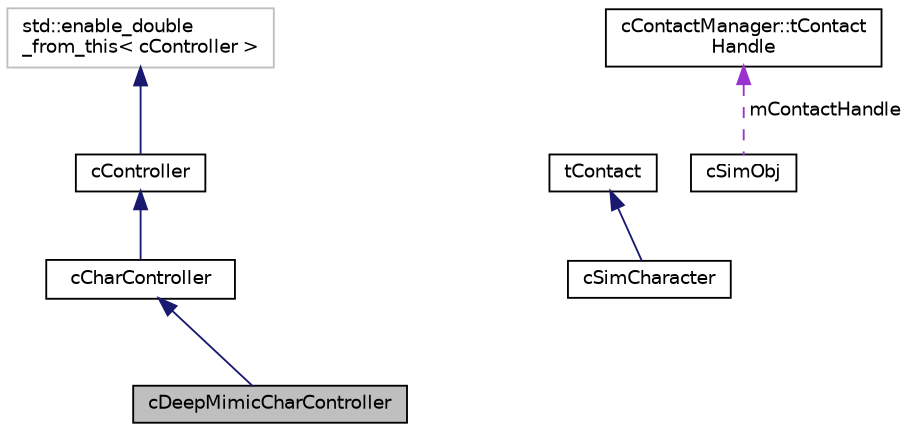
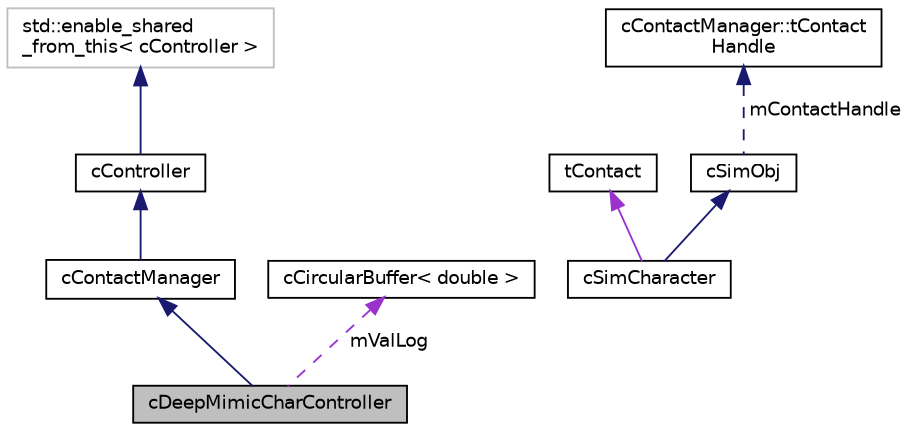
  digraph {
    node [color=black fillcolor=white fontname=Helvetica fontsize=10 shape=record style=filled]
    edge [color=midnightblue dir=back fontname=Helvetica fontsize=10 labelfontname=Helvetica labelfontsize=10 style=solid]
    n1 [fillcolor=grey75 fontcolor=black height=0.2 label=cDeepMimicCharController width=0.4]
-   n2 [height=0.2 label=cCharController width=0.4]
+   n2 [height=0.2 label=cContactManager width=0.4]
    n3 [height=0.2 label=cController width=0.4]
-   n4 [color=grey75 height=0.2 label="std::enable_double\l_from_this\< cController \>" width=0.4]
+   n4 [color=grey75 height=0.2 label="std::enable_shared\l_from_this\< cController \>" width=0.4]
    n5 [height=0.2 label=cSimCharacter width=0.4]
    n6 [height=0.2 label=tContact width=0.4]
    n7 [height=0.2 label=cSimObj width=0.4]
    n8 [height=0.2 label="cContactManager::tContact\lHandle" width=0.4]
+   n9 [height=0.2 label="cCircularBuffer\< double \>" width=0.4]
    n2 -> n1
    n3 -> n2
    n4 -> n3
-   n6 -> n5
-   n8 -> n7 [color=darkorchid3 label=" mContactHandle" style=dashed]
+   n6 -> n5 [color=darkorchid3]
+   n7 -> n5
+   n8 -> n7 [label=" mContactHandle" style=dashed]
+   n9 -> n1 [color=darkorchid3 label=" mValLog" style=dashed]
  }
